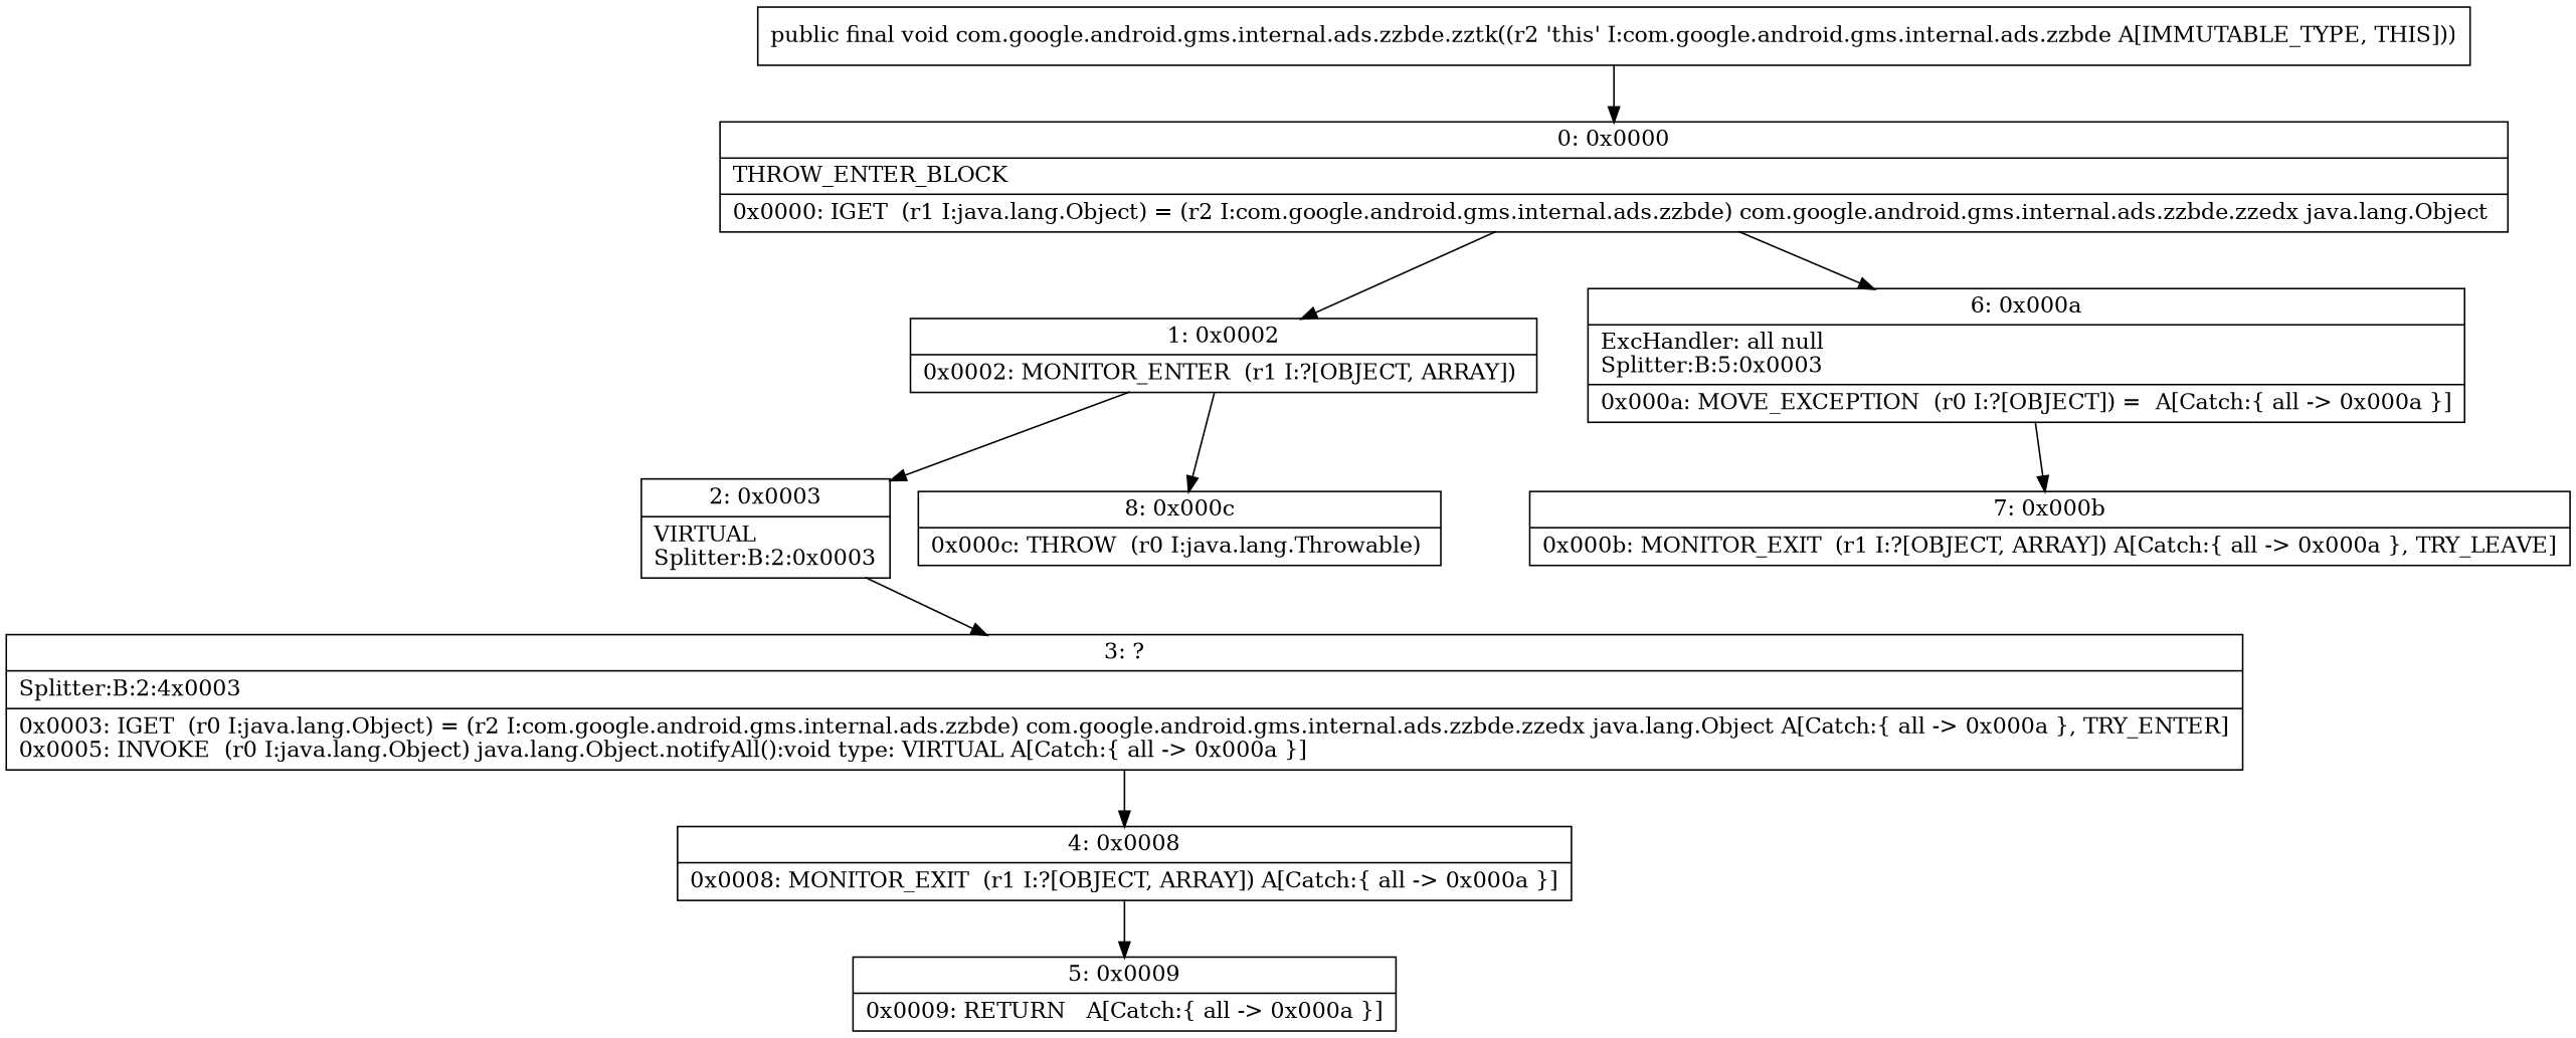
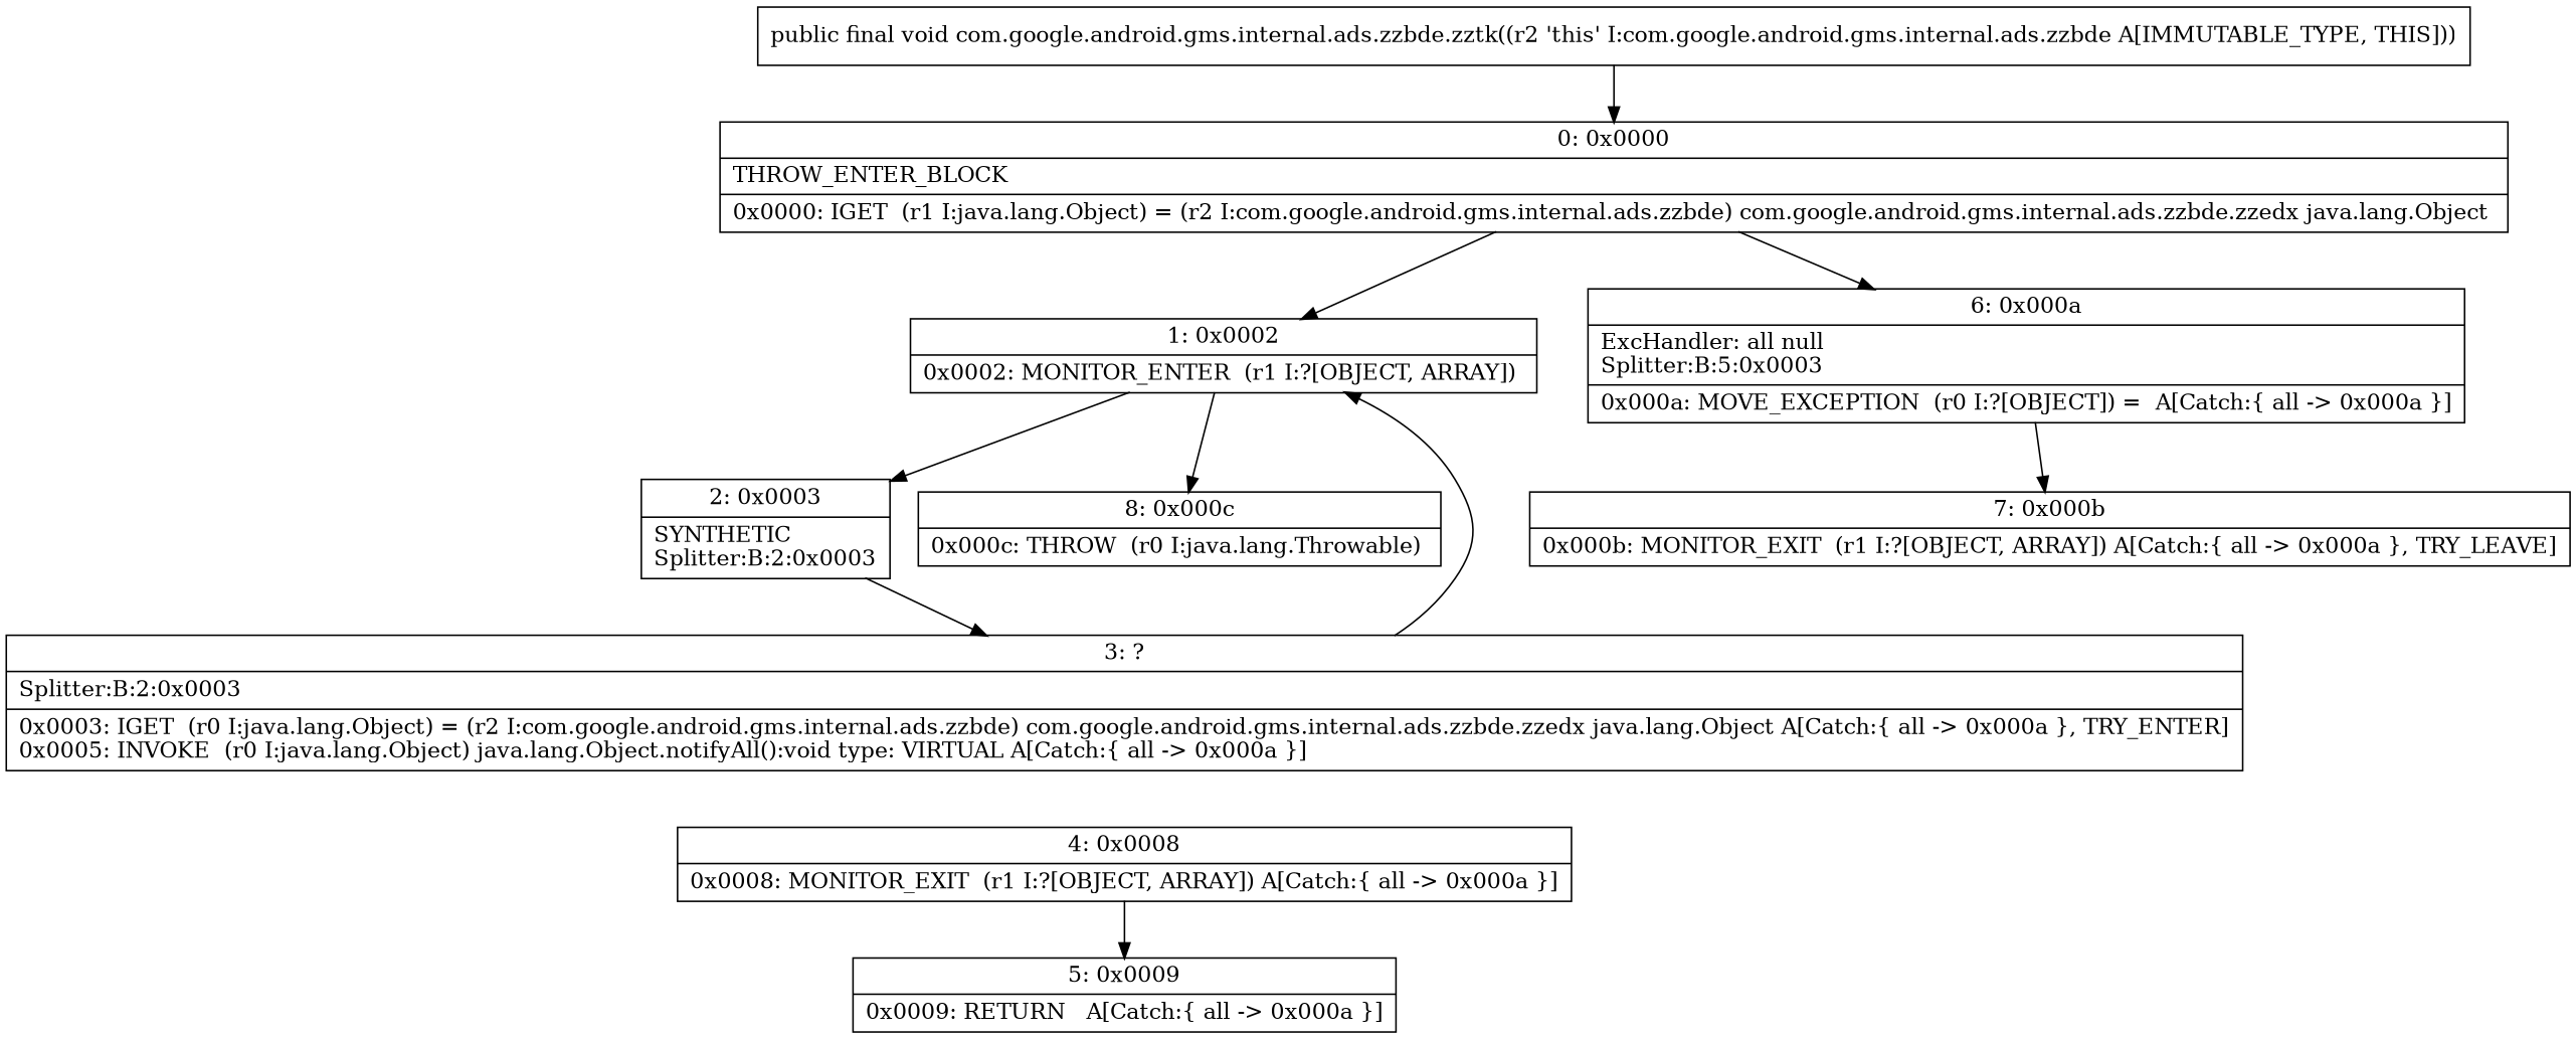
  digraph {
    node [shape=record]
    n1 [label="{0\:\ 0x0000|THROW_ENTER_BLOCK\l|0x0000: IGET  (r1 I:java.lang.Object) = (r2 I:com.google.android.gms.internal.ads.zzbde) com.google.android.gms.internal.ads.zzbde.zzedx java.lang.Object \l}"]
    n2 [label="{1\:\ 0x0002|0x0002: MONITOR_ENTER  (r1 I:?[OBJECT, ARRAY]) \l}"]
    n3 [label="{6\:\ 0x000a|ExcHandler: all null\lSplitter:B:5:0x0003\l|0x000a: MOVE_EXCEPTION  (r0 I:?[OBJECT]) =  A[Catch:\{ all \-\> 0x000a \}]\l}"]
-   n4 [label="{2\:\ 0x0003|VIRTUAL\lSplitter:B:2:0x0003\l}"]
+   n4 [label="{2\:\ 0x0003|SYNTHETIC\lSplitter:B:2:0x0003\l}"]
    n5 [label="{8\:\ 0x000c|0x000c: THROW  (r0 I:java.lang.Throwable) \l}"]
-   n6 [label="{3\:\ ?|Splitter:B:2:4x0003\l|0x0003: IGET  (r0 I:java.lang.Object) = (r2 I:com.google.android.gms.internal.ads.zzbde) com.google.android.gms.internal.ads.zzbde.zzedx java.lang.Object A[Catch:\{ all \-\> 0x000a \}, TRY_ENTER]\l0x0005: INVOKE  (r0 I:java.lang.Object) java.lang.Object.notifyAll():void type: VIRTUAL A[Catch:\{ all \-\> 0x000a \}]\l}"]
+   n6 [label="{3\:\ ?|Splitter:B:2:0x0003\l|0x0003: IGET  (r0 I:java.lang.Object) = (r2 I:com.google.android.gms.internal.ads.zzbde) com.google.android.gms.internal.ads.zzbde.zzedx java.lang.Object A[Catch:\{ all \-\> 0x000a \}, TRY_ENTER]\l0x0005: INVOKE  (r0 I:java.lang.Object) java.lang.Object.notifyAll():void type: VIRTUAL A[Catch:\{ all \-\> 0x000a \}]\l}"]
    n7 [label="{4\:\ 0x0008|0x0008: MONITOR_EXIT  (r1 I:?[OBJECT, ARRAY]) A[Catch:\{ all \-\> 0x000a \}]\l}"]
    n8 [label="{7\:\ 0x000b|0x000b: MONITOR_EXIT  (r1 I:?[OBJECT, ARRAY]) A[Catch:\{ all \-\> 0x000a \}, TRY_LEAVE]\l}"]
    n9 [label="{5\:\ 0x0009|0x0009: RETURN   A[Catch:\{ all \-\> 0x000a \}]\l}"]
    n10 [label="{public final void com.google.android.gms.internal.ads.zzbde.zztk((r2 'this' I:com.google.android.gms.internal.ads.zzbde A[IMMUTABLE_TYPE, THIS])) }"]
    n1 -> n2
    n1 -> n3
    n2 -> n4
    n2 -> n5
    n3 -> n8
    n4 -> n6
-   n6 -> n7
+   n6 -> n2
    n7 -> n9
    n10 -> n1
  }
